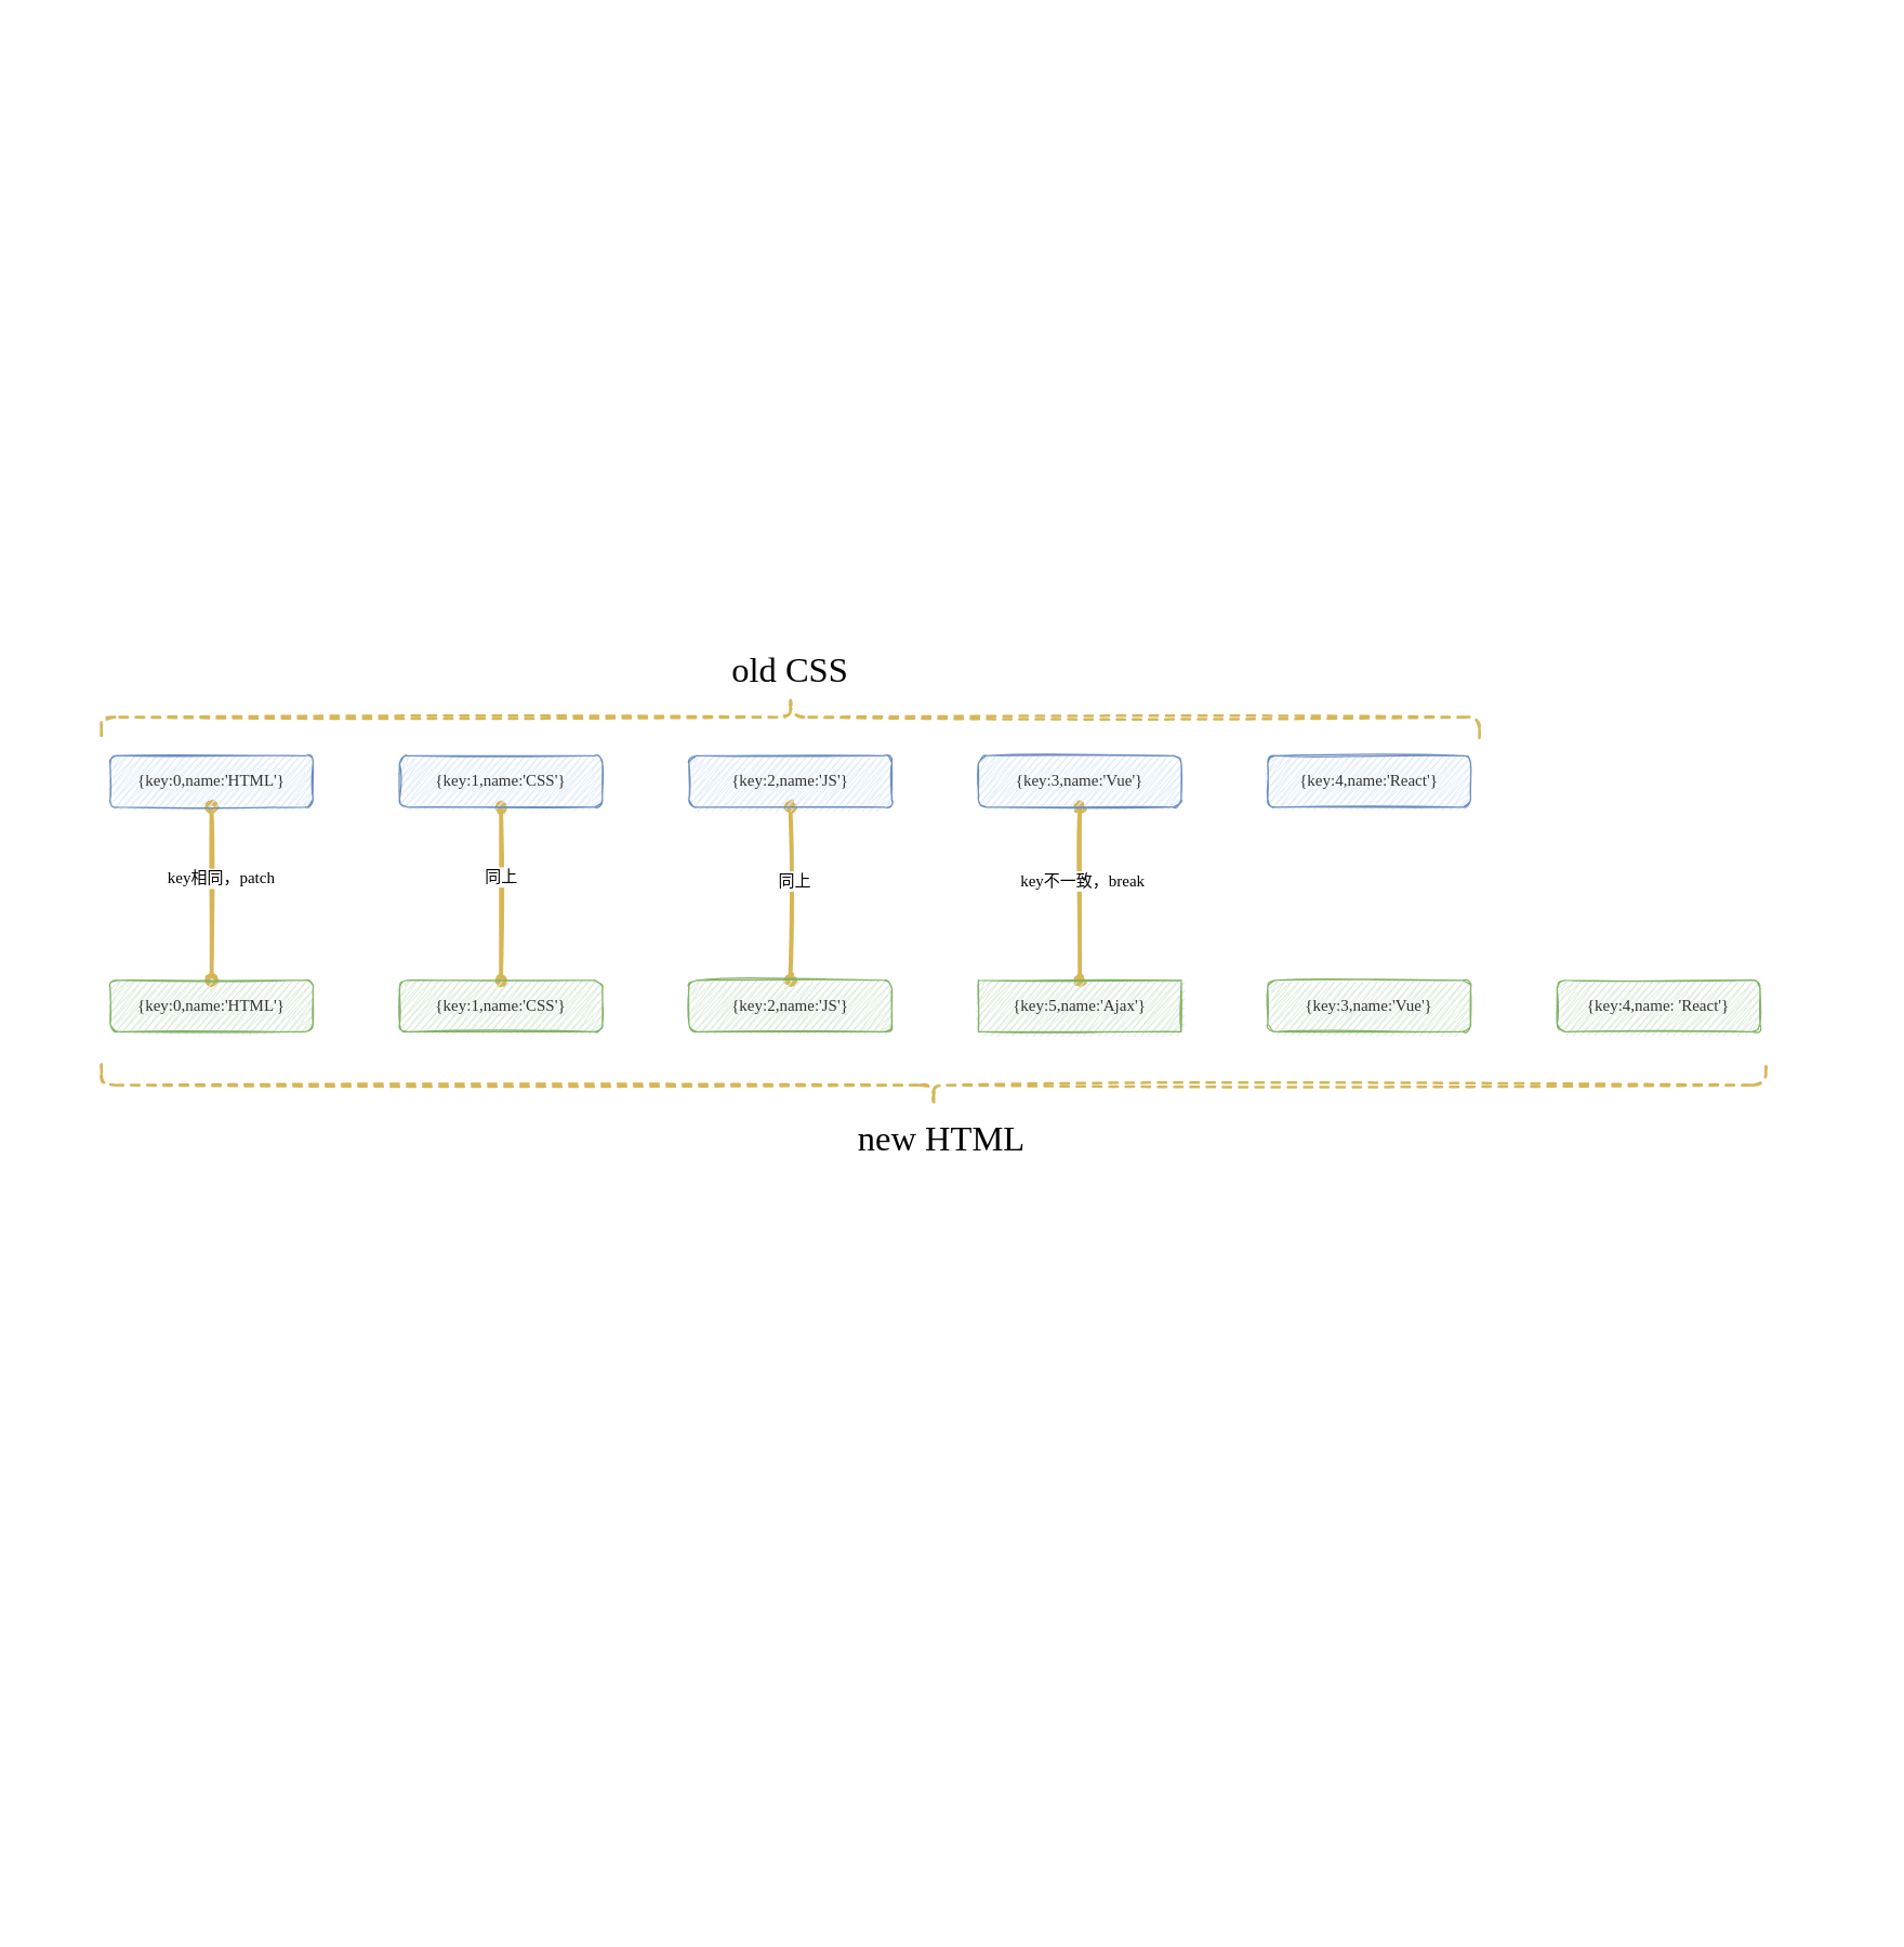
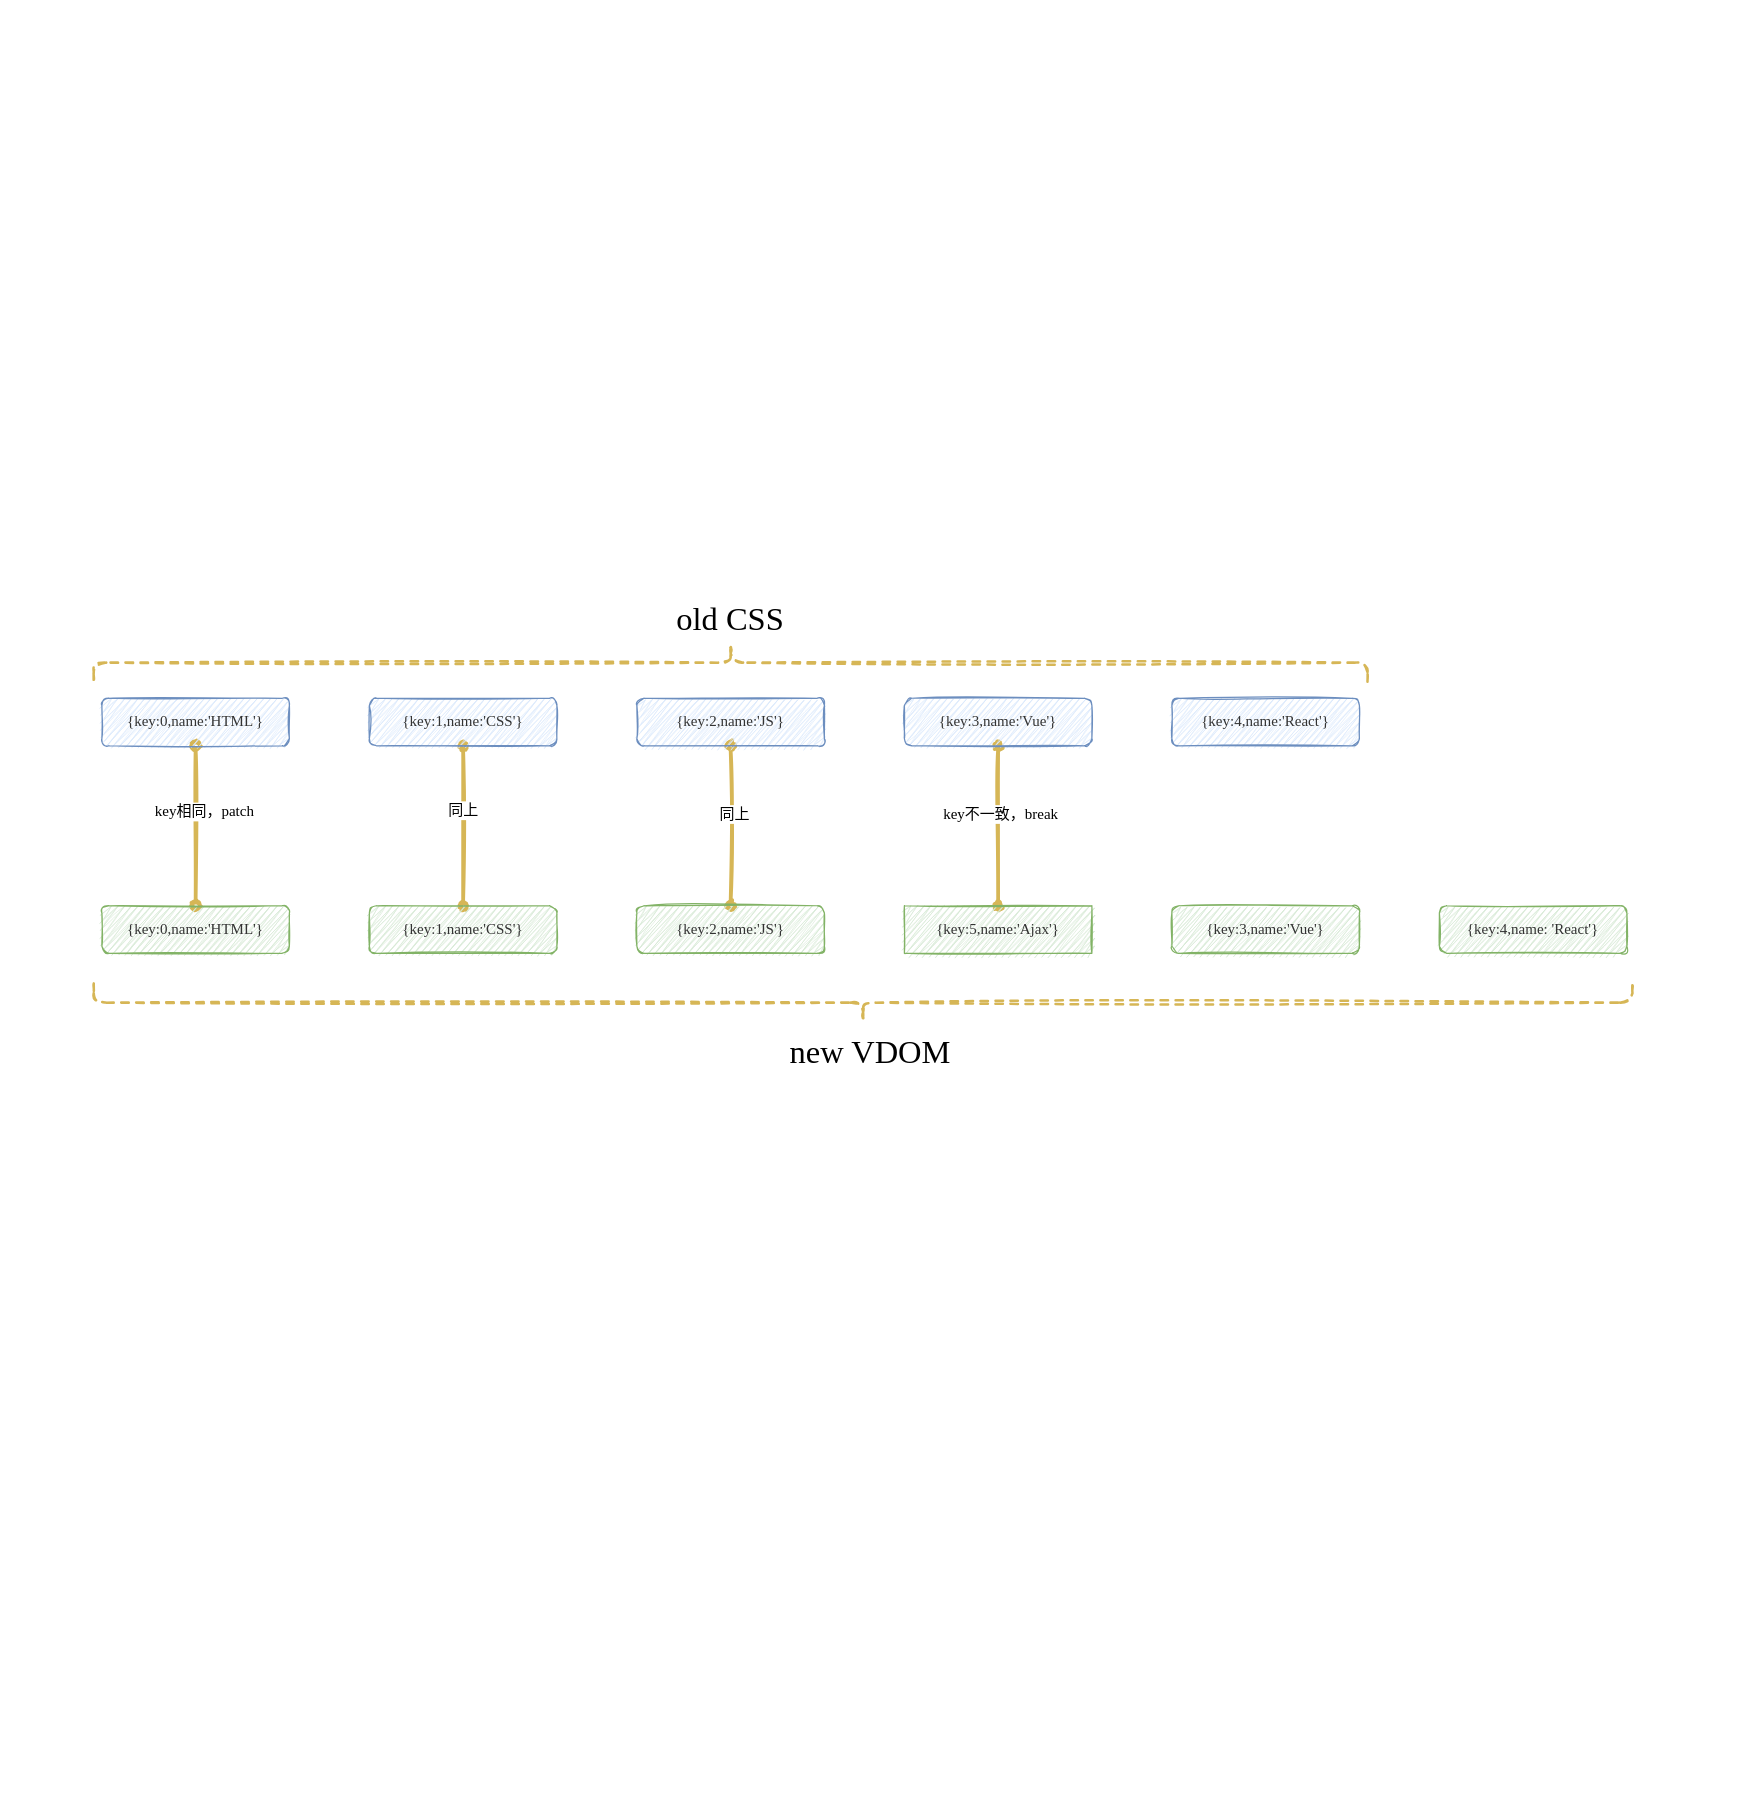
  <mxCell id="0" />
  <mxCell id="1" parent="0" />
  <mxCell id="2" value="" style="rounded=0;whiteSpace=wrap;html=1;dashed=1;sketch=1;strokeWidth=2;fillColor=none;strokeColor=none;fontFamily=Cascadia Code;" vertex="1" parent="1"><mxGeometry x="20" y="442" width="1366" height="449" as="geometry" /></mxCell>
  <mxCell id="3" style="edgeStyle=orthogonalEdgeStyle;rounded=0;orthogonalLoop=1;jettySize=auto;html=1;exitX=0.5;exitY=1;exitDx=0;exitDy=0;strokeWidth=3;endArrow=oval;endFill=1;startArrow=oval;startFill=1;fillColor=#fff2cc;strokeColor=#d6b656;sketch=1;fontFamily=Cascadia Code;fontSize=12;" edge="1" parent="1" source="5" target="16"><mxGeometry relative="1" as="geometry" /></mxCell>
  <mxCell id="4" value="key相同，patch" style="edgeLabel;html=1;align=center;verticalAlign=middle;resizable=0;points=[];fontSize=12;fontFamily=Cascadia Code;" vertex="1" connectable="0" parent="3"><mxGeometry x="-0.188" y="6" relative="1" as="geometry"><mxPoint as="offset" /></mxGeometry></mxCell>
  <mxCell id="5" value="&lt;font style=&quot;font-size: 12px&quot;&gt;&lt;font color=&quot;#333333&quot; style=&quot;font-size: 12px&quot;&gt;{key&lt;/font&gt;&lt;span style=&quot;color: rgb(51 , 51 , 51) ; font-size: 12px&quot;&gt;:0,name:'HTML'&lt;/span&gt;&lt;font color=&quot;#333333&quot; style=&quot;font-size: 12px&quot;&gt;}&lt;/font&gt;&lt;/font&gt;" style="rounded=1;whiteSpace=wrap;html=1;fillColor=#dae8fc;strokeColor=#6c8ebf;sketch=1;fillStyle=zigzag;fontFamily=Cascadia Code;fontSize=12;" vertex="1" parent="1"><mxGeometry x="81" y="558" width="150" height="38" as="geometry" /></mxCell>
  <mxCell id="6" style="edgeStyle=orthogonalEdgeStyle;rounded=0;sketch=1;orthogonalLoop=1;jettySize=auto;html=1;exitX=0.5;exitY=1;exitDx=0;exitDy=0;startArrow=oval;startFill=1;endArrow=oval;endFill=1;strokeWidth=3;fillColor=#fff2cc;strokeColor=#d6b656;fontFamily=Cascadia Code;fontSize=12;" edge="1" parent="1" source="8" target="17"><mxGeometry relative="1" as="geometry" /></mxCell>
  <mxCell id="7" value="同上" style="edgeLabel;html=1;align=center;verticalAlign=middle;resizable=0;points=[];fontSize=12;fontFamily=Cascadia Code;" vertex="1" connectable="0" parent="6"><mxGeometry x="-0.203" y="-1" relative="1" as="geometry"><mxPoint as="offset" /></mxGeometry></mxCell>
  <mxCell id="8" value="&lt;font color=&quot;#333333&quot; style=&quot;font-size: 12px&quot;&gt;{&lt;/font&gt;&lt;span style=&quot;color: rgb(51 , 51 , 51)&quot;&gt;key&lt;/span&gt;&lt;span style=&quot;font-size: 12px ; color: rgb(51 , 51 , 51)&quot;&gt;:1,name:'CSS'&lt;/span&gt;&lt;font color=&quot;#333333&quot; style=&quot;font-size: 12px&quot;&gt;}&lt;/font&gt;" style="rounded=1;whiteSpace=wrap;html=1;fillColor=#dae8fc;strokeColor=#6c8ebf;sketch=1;fillStyle=zigzag;fontFamily=Cascadia Code;fontSize=12;" vertex="1" parent="1"><mxGeometry x="295" y="558" width="150" height="38" as="geometry" /></mxCell>
  <mxCell id="9" style="edgeStyle=orthogonalEdgeStyle;rounded=0;sketch=1;orthogonalLoop=1;jettySize=auto;html=1;exitX=0.5;exitY=1;exitDx=0;exitDy=0;entryX=0.5;entryY=0;entryDx=0;entryDy=0;startArrow=oval;startFill=1;endArrow=oval;endFill=1;strokeWidth=3;fillColor=#fff2cc;strokeColor=#d6b656;fontFamily=Cascadia Code;fontSize=12;" edge="1" parent="1" source="11" target="18"><mxGeometry relative="1" as="geometry" /></mxCell>
  <mxCell id="10" value="同上" style="edgeLabel;html=1;align=center;verticalAlign=middle;resizable=0;points=[];fontSize=12;fontFamily=Cascadia Code;" vertex="1" connectable="0" parent="9"><mxGeometry x="-0.156" y="2" relative="1" as="geometry"><mxPoint as="offset" /></mxGeometry></mxCell>
  <mxCell id="11" value="&lt;font color=&quot;#333333&quot; style=&quot;font-size: 12px&quot;&gt;{&lt;/font&gt;&lt;span style=&quot;color: rgb(51 , 51 , 51)&quot;&gt;key&lt;/span&gt;&lt;span style=&quot;font-size: 12px ; color: rgb(51 , 51 , 51)&quot;&gt;:2,name:'JS'&lt;/span&gt;&lt;font color=&quot;#333333&quot; style=&quot;font-size: 12px&quot;&gt;}&lt;/font&gt;" style="rounded=1;whiteSpace=wrap;html=1;fillColor=#dae8fc;strokeColor=#6c8ebf;sketch=1;fillStyle=zigzag;fontFamily=Cascadia Code;fontSize=12;" vertex="1" parent="1"><mxGeometry x="509" y="558" width="150" height="38" as="geometry" /></mxCell>
  <mxCell id="12" style="edgeStyle=orthogonalEdgeStyle;rounded=0;sketch=1;orthogonalLoop=1;jettySize=auto;html=1;exitX=0.5;exitY=1;exitDx=0;exitDy=0;entryX=0.5;entryY=0;entryDx=0;entryDy=0;startArrow=oval;startFill=1;endArrow=oval;endFill=1;strokeWidth=3;fillColor=#fff2cc;strokeColor=#d6b656;fontFamily=Cascadia Code;fontSize=12;" edge="1" parent="1" source="14" target="19"><mxGeometry relative="1" as="geometry" /></mxCell>
  <mxCell id="13" value="key不一致，break" style="edgeLabel;html=1;align=center;verticalAlign=middle;resizable=0;points=[];fontSize=12;fontFamily=Cascadia Code;" vertex="1" connectable="0" parent="12"><mxGeometry x="-0.156" y="1" relative="1" as="geometry"><mxPoint as="offset" /></mxGeometry></mxCell>
  <mxCell id="14" value="&lt;font color=&quot;#333333&quot; style=&quot;font-size: 12px&quot;&gt;{&lt;/font&gt;&lt;span style=&quot;color: rgb(51 , 51 , 51)&quot;&gt;key&lt;/span&gt;&lt;span style=&quot;font-size: 12px ; color: rgb(51 , 51 , 51)&quot;&gt;:3,name:'Vue'&lt;/span&gt;&lt;font color=&quot;#333333&quot; style=&quot;font-size: 12px&quot;&gt;}&lt;/font&gt;" style="rounded=1;whiteSpace=wrap;html=1;fillColor=#dae8fc;strokeColor=#6c8ebf;sketch=1;fillStyle=zigzag;fontFamily=Cascadia Code;fontSize=12;" vertex="1" parent="1"><mxGeometry x="723" y="558" width="150" height="38" as="geometry" /></mxCell>
  <mxCell id="15" value="&lt;font color=&quot;#333333&quot; style=&quot;font-size: 12px&quot;&gt;{&lt;/font&gt;&lt;span style=&quot;color: rgb(51 , 51 , 51)&quot;&gt;key&lt;/span&gt;&lt;span style=&quot;font-size: 12px ; color: rgb(51 , 51 , 51)&quot;&gt;:4,name:'React'&lt;/span&gt;&lt;font color=&quot;#333333&quot; style=&quot;font-size: 12px&quot;&gt;}&lt;/font&gt;" style="rounded=1;whiteSpace=wrap;html=1;fillColor=#dae8fc;strokeColor=#6c8ebf;sketch=1;fillStyle=zigzag;fontFamily=Cascadia Code;fontSize=12;" vertex="1" parent="1"><mxGeometry x="937" y="558" width="150" height="38" as="geometry" /></mxCell>
  <mxCell id="16" value="&lt;font color=&quot;#333333&quot;&gt;{key&lt;/font&gt;&lt;span style=&quot;color: rgb(51 , 51 , 51)&quot;&gt;:0,name:'HTML'&lt;/span&gt;&lt;font color=&quot;#333333&quot;&gt;}&lt;/font&gt;" style="rounded=1;whiteSpace=wrap;html=1;fillColor=#d5e8d4;strokeColor=#82b366;sketch=1;fillStyle=zigzag;fontFamily=Cascadia Code;fontSize=12;" vertex="1" parent="1"><mxGeometry x="81" y="724" width="150" height="38" as="geometry" /></mxCell>
  <mxCell id="17" value="&lt;font color=&quot;#333333&quot;&gt;{&lt;/font&gt;&lt;span style=&quot;color: rgb(51 , 51 , 51)&quot;&gt;key&lt;/span&gt;&lt;span style=&quot;color: rgb(51 , 51 , 51)&quot;&gt;:1,name:'CSS'&lt;/span&gt;&lt;font color=&quot;#333333&quot;&gt;}&lt;/font&gt;" style="rounded=1;whiteSpace=wrap;html=1;fillColor=#d5e8d4;strokeColor=#82b366;sketch=1;fillStyle=zigzag;fontFamily=Cascadia Code;fontSize=12;" vertex="1" parent="1"><mxGeometry x="295" y="724" width="150" height="38" as="geometry" /></mxCell>
  <mxCell id="18" value="&lt;font color=&quot;#333333&quot;&gt;{&lt;/font&gt;&lt;span style=&quot;color: rgb(51 , 51 , 51)&quot;&gt;key&lt;/span&gt;&lt;span style=&quot;color: rgb(51 , 51 , 51)&quot;&gt;:2,name:'JS'&lt;/span&gt;&lt;font color=&quot;#333333&quot;&gt;}&lt;/font&gt;" style="rounded=1;whiteSpace=wrap;html=1;fillColor=#d5e8d4;strokeColor=#82b366;sketch=1;fillStyle=zigzag;fontFamily=Cascadia Code;fontSize=12;" vertex="1" parent="1"><mxGeometry x="509" y="724" width="150" height="38" as="geometry" /></mxCell>
  <mxCell id="19" value="&lt;font color=&quot;#333333&quot; style=&quot;font-size: 12px&quot;&gt;{&lt;/font&gt;&lt;span style=&quot;color: rgb(51 , 51 , 51)&quot;&gt;key&lt;/span&gt;&lt;span style=&quot;font-size: 12px ; color: rgb(51 , 51 , 51)&quot;&gt;:5,name:'Ajax'&lt;/span&gt;&lt;font color=&quot;#333333&quot; style=&quot;font-size: 12px&quot;&gt;}&lt;/font&gt;" style="whiteSpace=wrap;html=1;fillColor=#d5e8d4;strokeColor=#82b366;sketch=1;fillStyle=zigzag;fontFamily=Cascadia Code;fontSize=12;rounded=0;" vertex="1" parent="1"><mxGeometry x="723" y="724" width="150" height="38" as="geometry" /></mxCell>
  <mxCell id="20" value="&lt;font color=&quot;#333333&quot;&gt;{&lt;/font&gt;&lt;span style=&quot;color: rgb(51 , 51 , 51)&quot;&gt;key&lt;/span&gt;&lt;span style=&quot;color: rgb(51 , 51 , 51)&quot;&gt;:3,name:'Vue'&lt;/span&gt;&lt;font color=&quot;#333333&quot;&gt;}&lt;/font&gt;" style="rounded=1;whiteSpace=wrap;html=1;fillColor=#d5e8d4;strokeColor=#82b366;sketch=1;fillStyle=zigzag;fontFamily=Cascadia Code;fontSize=12;" vertex="1" parent="1"><mxGeometry x="937" y="724" width="150" height="38" as="geometry" /></mxCell>
  <mxCell id="21" value="&lt;font color=&quot;#333333&quot; style=&quot;font-size: 12px&quot;&gt;{&lt;/font&gt;&lt;span style=&quot;color: rgb(51 , 51 , 51)&quot;&gt;key&lt;/span&gt;&lt;span style=&quot;font-size: 12px ; color: rgb(51 , 51 , 51)&quot;&gt;:4,name: 'React'&lt;/span&gt;&lt;font color=&quot;#333333&quot; style=&quot;font-size: 12px&quot;&gt;}&lt;/font&gt;" style="rounded=1;whiteSpace=wrap;html=1;fillColor=#d5e8d4;strokeColor=#82b366;sketch=1;fillStyle=zigzag;fontFamily=Cascadia Code;fontSize=12;" vertex="1" parent="1"><mxGeometry x="1151" y="724" width="150" height="38" as="geometry" /></mxCell>
  <mxCell id="22" value="" style="shape=curlyBracket;whiteSpace=wrap;html=1;rounded=1;sketch=1;rotation=90;size=0.5;strokeWidth=2;dashed=1;fillStyle=auto;fillColor=#fff2cc;strokeColor=#d6b656;fontFamily=Cascadia Code;" vertex="1" parent="1"><mxGeometry x="568.75" y="20" width="30.5" height="1019" as="geometry" /></mxCell>
  <mxCell id="23" value="&lt;font style=&quot;font-size: 26px&quot;&gt;old CSS&lt;/font&gt;" style="text;html=1;strokeColor=none;fillColor=none;align=center;verticalAlign=middle;whiteSpace=wrap;rounded=0;dashed=1;sketch=1;fontFamily=Cascadia Code;" vertex="1" parent="1"><mxGeometry x="515.25" y="485" width="137.5" height="20" as="geometry" /></mxCell>
  <mxCell id="24" value="" style="shape=curlyBracket;whiteSpace=wrap;html=1;rounded=1;sketch=1;rotation=-90;size=0.5;strokeWidth=2;dashed=1;fillStyle=auto;fillColor=#fff2cc;strokeColor=#d6b656;fontFamily=Cascadia Code;" vertex="1" parent="1"><mxGeometry x="674.75" y="186" width="30.5" height="1231" as="geometry" /></mxCell>
- <mxCell id="25" value="&lt;font style=&quot;font-size: 26px&quot;&gt;new HTML&lt;/font&gt;" style="text;html=1;strokeColor=none;fillColor=none;align=center;verticalAlign=middle;whiteSpace=wrap;rounded=0;dashed=1;sketch=1;fontFamily=Cascadia Code;" vertex="1" parent="1"><mxGeometry x="627" y="831" width="137.5" height="20" as="geometry" /></mxCell>
+ <mxCell id="25" value="&lt;font style=&quot;font-size: 26px&quot;&gt;new VDOM&lt;/font&gt;" style="text;html=1;strokeColor=none;fillColor=none;align=center;verticalAlign=middle;whiteSpace=wrap;rounded=0;dashed=1;sketch=1;fontFamily=Cascadia Code;" vertex="1" parent="1"><mxGeometry x="627" y="831" width="137.5" height="20" as="geometry" /></mxCell>
